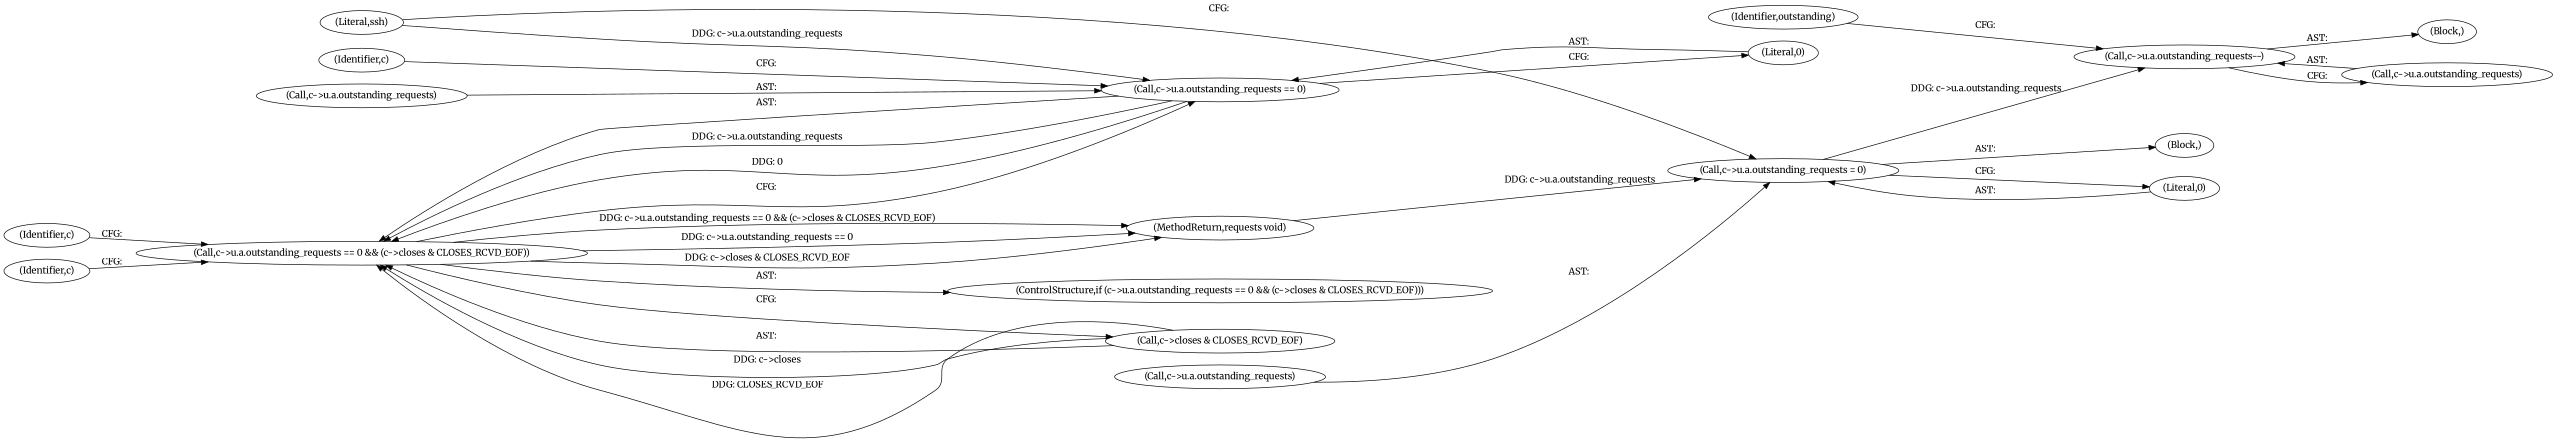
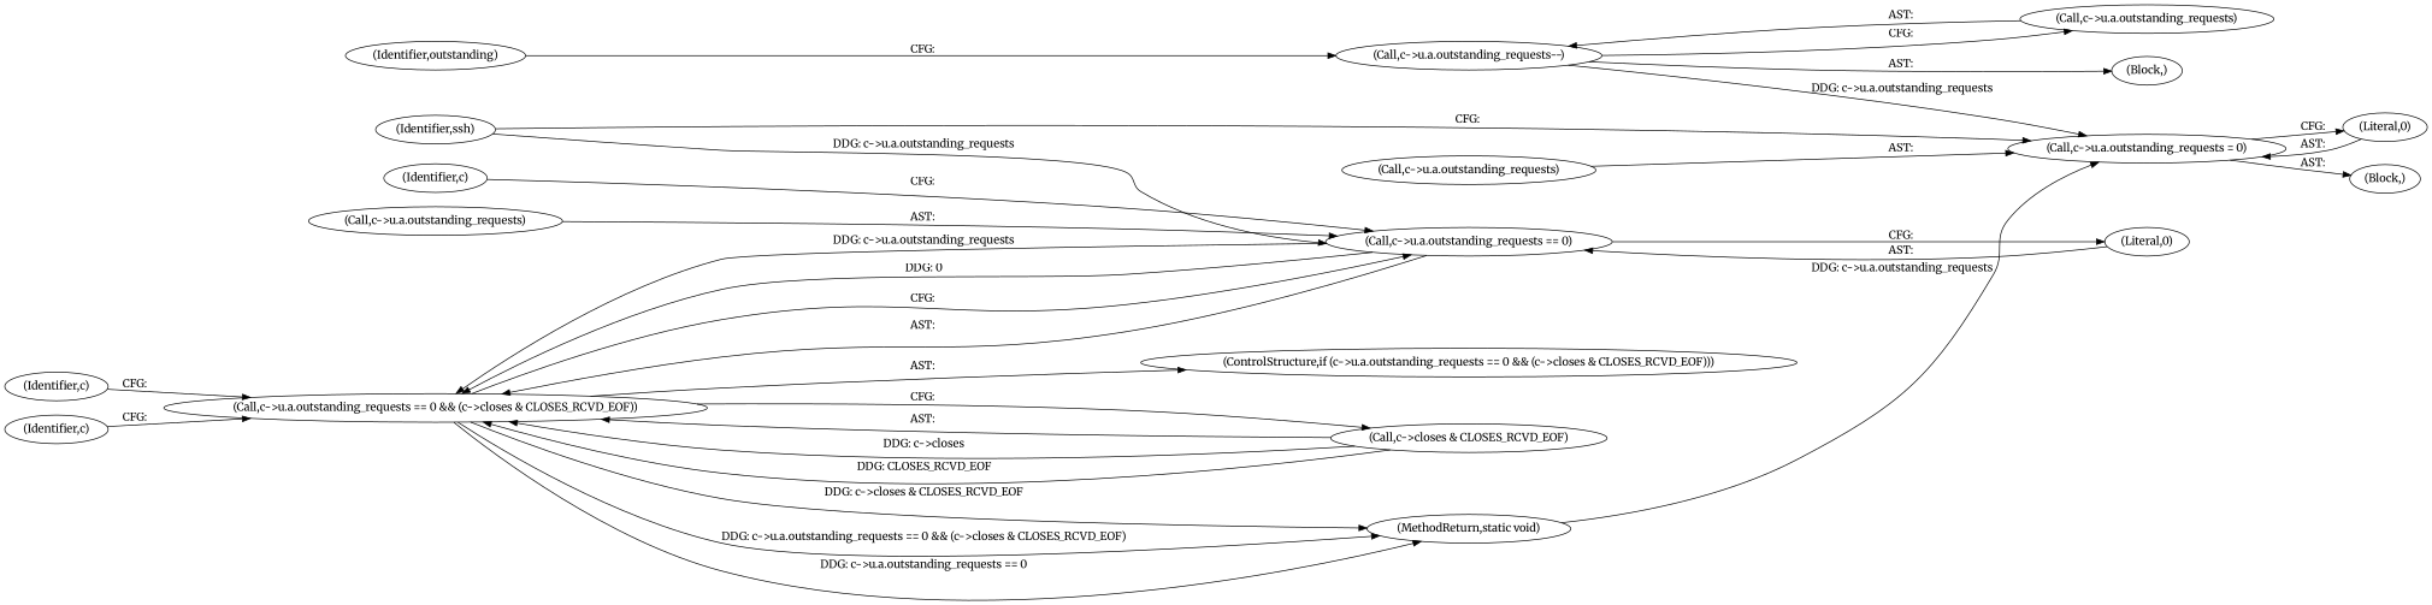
  digraph {
    fontname=Merriweather
    rankdir=LR
    node [fontname=Merriweather]
    edge [fontname=Merriweather]
    n1 [label="(Call,c->u.a.outstanding_requests = 0)"]
    n2 [label="(Call,c->u.a.outstanding_requests--)"]
    n3 [label="(Literal,0)"]
    n4 [label="(Block,)"]
    n5 [label="(Block,)"]
    n6 [label="(Call,c->u.a.outstanding_requests)"]
-   n7 [label="(MethodReturn,requests void)"]
+   n7 [label="(MethodReturn,static void)"]
    n8 [label="(Call,c->u.a.outstanding_requests == 0)"]
    n9 [label="(Call,c->u.a.outstanding_requests == 0 && (c->closes & CLOSES_RCVD_EOF))"]
    n10 [label="(Literal,0)"]
    n11 [label="(ControlStructure,if (c->u.a.outstanding_requests == 0 && (c->closes & CLOSES_RCVD_EOF)))"]
    n12 [label="(Call,c->closes & CLOSES_RCVD_EOF)"]
    n13 [label="(Identifier,outstanding)"]
    n14 [label="(Identifier,c)"]
-   n15 [label="(Literal,ssh)"]
+   n15 [label="(Identifier,ssh)"]
    n16 [label="(Identifier,c)"]
    n17 [label="(Call,c->u.a.outstanding_requests)"]
    n18 [label="(Identifier,c)"]
    n19 [label="(Call,c->u.a.outstanding_requests)"]
-   n1 -> n2 [label="DDG: c->u.a.outstanding_requests"]
+   n2 -> n1 [label="DDG: c->u.a.outstanding_requests"]
    n1 -> n3 [label="CFG: "]
    n1 -> n4 [label="AST: "]
    n2 -> n5 [label="AST: "]
    n2 -> n6 [label="CFG: "]
    n3 -> n1 [label="AST: "]
    n6 -> n2 [label="AST: "]
    n7 -> n1 [label="DDG: c->u.a.outstanding_requests"]
    n8 -> n9 [label="AST: "]
    n8 -> n9 [label="DDG: c->u.a.outstanding_requests"]
    n8 -> n9 [label="DDG: 0"]
    n8 -> n10 [label="CFG: "]
    n9 -> n7 [label="DDG: c->u.a.outstanding_requests == 0 && (c->closes & CLOSES_RCVD_EOF)"]
    n9 -> n7 [label="DDG: c->u.a.outstanding_requests == 0"]
    n9 -> n7 [label="DDG: c->closes & CLOSES_RCVD_EOF"]
    n9 -> n8 [label="CFG: "]
    n9 -> n11 [label="AST: "]
    n9 -> n12 [label="CFG: "]
    n10 -> n8 [label="AST: "]
    n12 -> n9 [label="AST: "]
    n12 -> n9 [label="DDG: c->closes"]
    n12 -> n9 [label="DDG: CLOSES_RCVD_EOF"]
    n13 -> n2 [label="CFG: "]
    n14 -> n9 [label="CFG: "]
    n15 -> n1 [label="CFG: "]
    n15 -> n8 [label="DDG: c->u.a.outstanding_requests"]
    n16 -> n8 [label="CFG: "]
    n17 -> n8 [label="AST: "]
    n18 -> n9 [label="CFG: "]
    n19 -> n1 [label="AST: "]
  }
